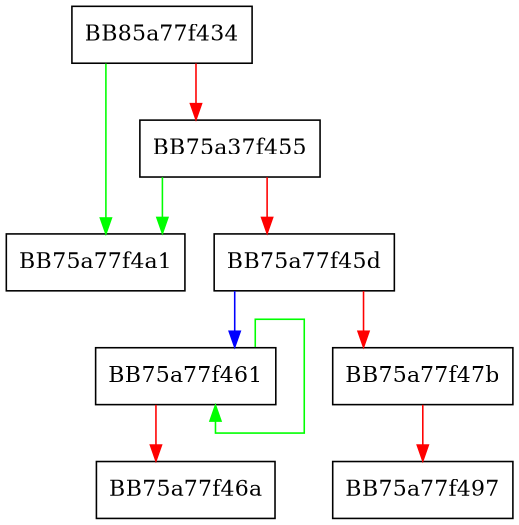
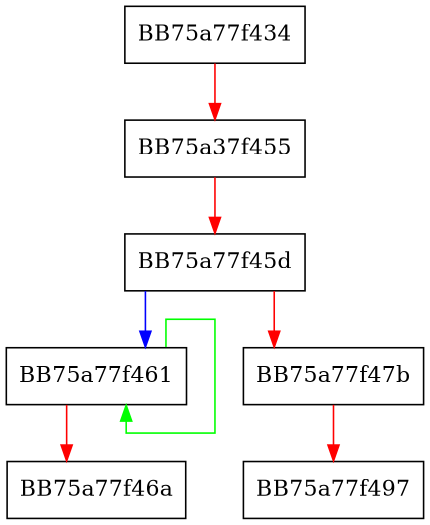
  digraph {
    splines=ortho
    node [shape=box]
    edge [color=red]
-   BB75a77f434 [label=BB85a77f434]
-   BB75a77f4a1
+   BB75a77f434
    n3 [label=BB75a37f455]
    BB75a77f45d
    BB75a77f461
    BB75a77f47b
    BB75a77f46a
    BB75a77f497
-   BB75a77f434 -> BB75a77f4a1 [color=green]
    BB75a77f434 -> n3
-   n3 -> BB75a77f4a1 [color=green]
    n3 -> BB75a77f45d
    BB75a77f45d -> BB75a77f461 [color=blue]
    BB75a77f45d -> BB75a77f47b
    BB75a77f461 -> BB75a77f461 [color=green]
    BB75a77f461 -> BB75a77f46a
    BB75a77f47b -> BB75a77f497
  }
